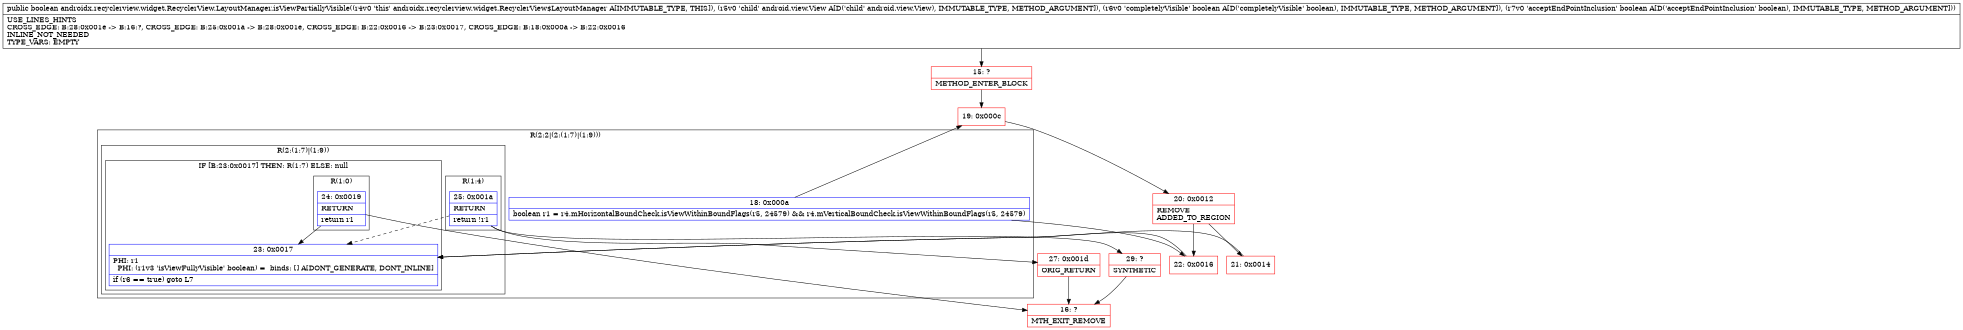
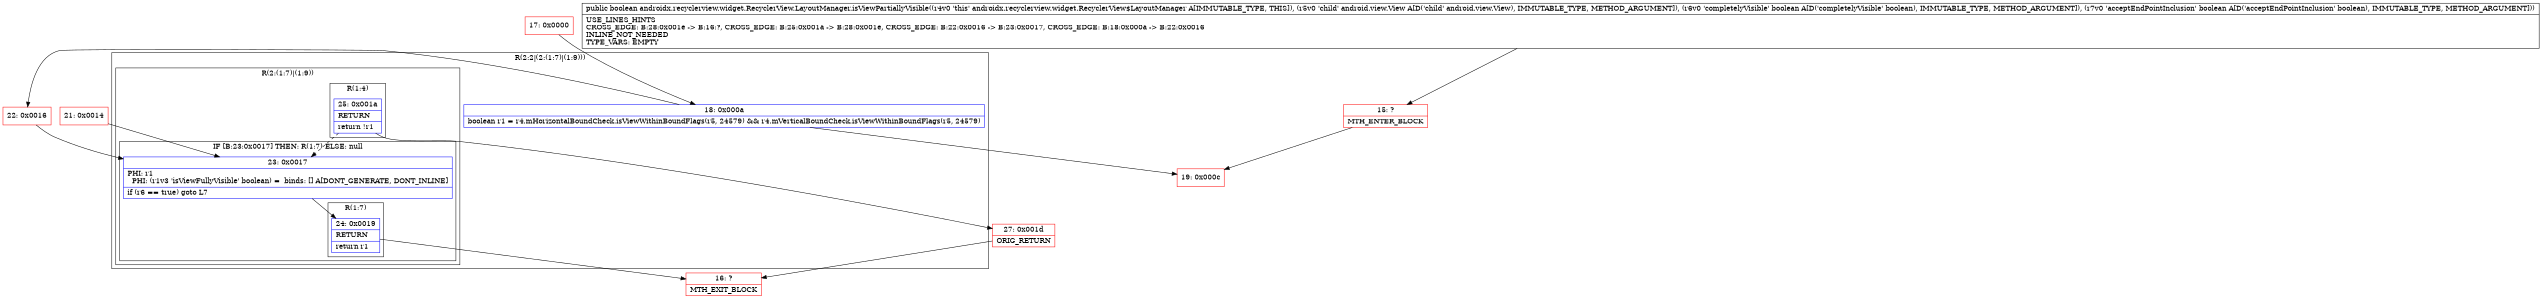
  digraph {
    node [color=red shape=record]
    n1 [color=blue label="{24\:\ 0x0019|RETURN\l|return r1\l}"]
    n2 [color=blue label="{23\:\ 0x0017|PHI: r1 \l  PHI: (r1v3 'isViewFullyVisible' boolean) =  binds: [] A[DONT_GENERATE, DONT_INLINE]\l|if (r6 == true) goto L7\l}"]
    n3 [color=blue label="{25\:\ 0x001a|RETURN\l|return !r1\l}"]
    n4 [color=blue label="{18\:\ 0x000a|boolean r1 = r4.mHorizontalBoundCheck.isViewWithinBoundFlags(r5, 24579) && r4.mVerticalBoundCheck.isViewWithinBoundFlags(r5, 24579)\l}"]
-   n5 [label="{16\:\ ?|MTH_EXIT_REMOVE\l}"]
+   n5 [label="{16\:\ ?|MTH_EXIT_BLOCK\l}"]
    n6 [label="{27\:\ 0x001d|ORIG_RETURN\l}"]
-   n7 [label="{29\:\ ?|SYNTHETIC\l}"]
    n8 [label="{19\:\ 0x000c}"]
    n9 [label="{22\:\ 0x0016}"]
-   n10 [label="{20\:\ 0x0012|REMOVE\lADDED_TO_REGION\l}"]
-   n11 [label="{15\:\ ?|METHOD_ENTER_BLOCK\l}"]
+   n11 [label="{15\:\ ?|MTH_ENTER_BLOCK\l}"]
+   n12 [label="{17\:\ 0x0000}"]
    n13 [label="{21\:\ 0x0014}"]
    n14 [label="{public boolean androidx.recyclerview.widget.RecyclerView.LayoutManager.isViewPartiallyVisible((r4v0 'this' androidx.recyclerview.widget.RecyclerView$LayoutManager A[IMMUTABLE_TYPE, THIS]), (r5v0 'child' android.view.View A[D('child' android.view.View), IMMUTABLE_TYPE, METHOD_ARGUMENT]), (r6v0 'completelyVisible' boolean A[D('completelyVisible' boolean), IMMUTABLE_TYPE, METHOD_ARGUMENT]), (r7v0 'acceptEndPointInclusion' boolean A[D('acceptEndPointInclusion' boolean), IMMUTABLE_TYPE, METHOD_ARGUMENT]))  | USE_LINES_HINTS\lCROSS_EDGE: B:28:0x001e \-\> B:16:?, CROSS_EDGE: B:25:0x001a \-\> B:28:0x001e, CROSS_EDGE: B:22:0x0016 \-\> B:23:0x0017, CROSS_EDGE: B:18:0x000a \-\> B:22:0x0016\lINLINE_NOT_NEEDED\lTYPE_VARS: EMPTY\l}" color=""]
    subgraph cluster_1 {
      label="R(2:2|(2:(1:7)|(1:9)))"
      n4
      subgraph cluster_2 {
        label="R(2:(1:7)|(1:9))"
        subgraph cluster_3 {
          label="IF [B:23:0x0017] THEN: R(1:7) ELSE: null"
          n2
          subgraph cluster_4 {
-           label="R(1:0)"
+           label="R(1:7)"
            n1
          }
        }
        subgraph cluster_5 {
          label="R(1:4)"
          n3
        }
      }
    }
    n1 -> n5
-   n1 -> n2
+   n2 -> n1
    n3 -> n2 [style=dashed]
    n3 -> n6
-   n3 -> n7
    n4 -> n8
    n4 -> n9
    n6 -> n5
-   n7 -> n5
-   n8 -> n10
    n9 -> n2
-   n10 -> n9
-   n10 -> n13
    n11 -> n8
+   n12 -> n4
    n13 -> n2
    n14 -> n11
  }
